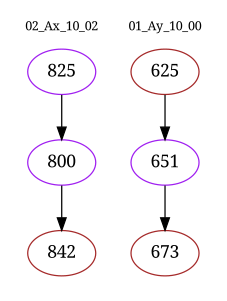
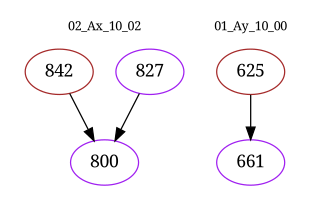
  digraph {
    fontname="Noto Serif"
    node [color=purple fontname="Noto Serif"]
    edge [color=black fontname="Noto Serif"]
-   n1 [label=825]
+   n1 [label=827]
    n2 [label=800]
    n3 [color=brown label=842]
    n4 [color=brown label=625]
-   n5 [label=651]
-   n6 [color=brown label=673]
+   n5 [label=661]
    subgraph cluster_1 {
      color=white
      fontsize=10
      label="02_Ax_10_02"
      n1
      n2
      n3
    }
    subgraph cluster_2 {
      color=white
      fontsize=10
      label="01_Ay_10_00"
      n4
      n5
-     n6
    }
    n1 -> n2
-   n2 -> n3
+   n3 -> n2
    n4 -> n5
-   n5 -> n6
  }
